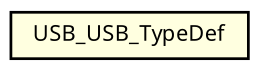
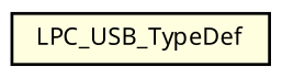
  digraph {
    rankdir=LR
-   n1 [color=black fillcolor=lightyellow fontname=Sans fontsize=8 height=0.2 label=USB_USB_TypeDef shape=record style=filled width=0.4]
+   n1 [color=black fillcolor=lightyellow fontname=Sans fontsize=8 height=0.2 label=LPC_USB_TypeDef shape=record style=filled width=0.4]
  }
